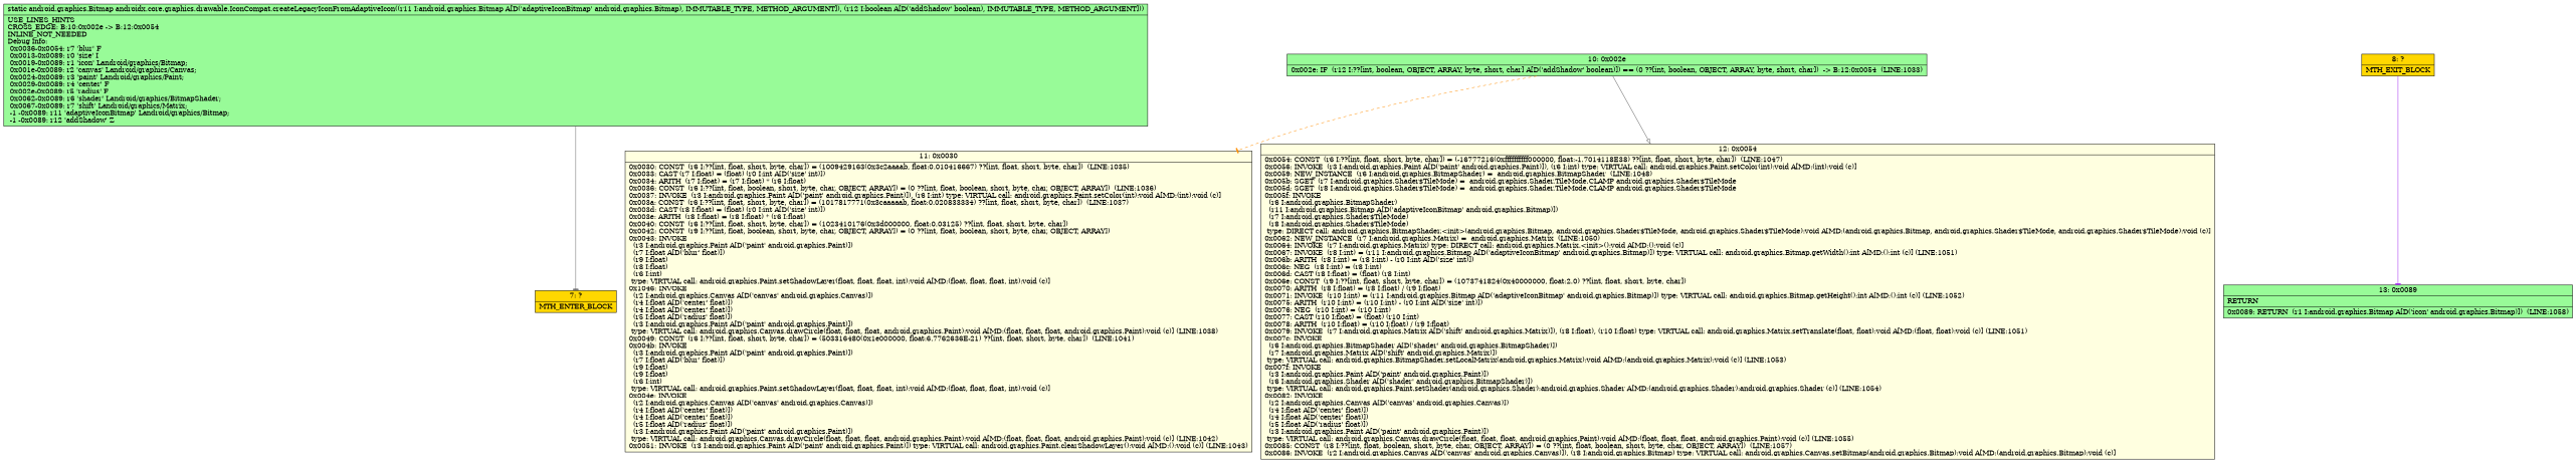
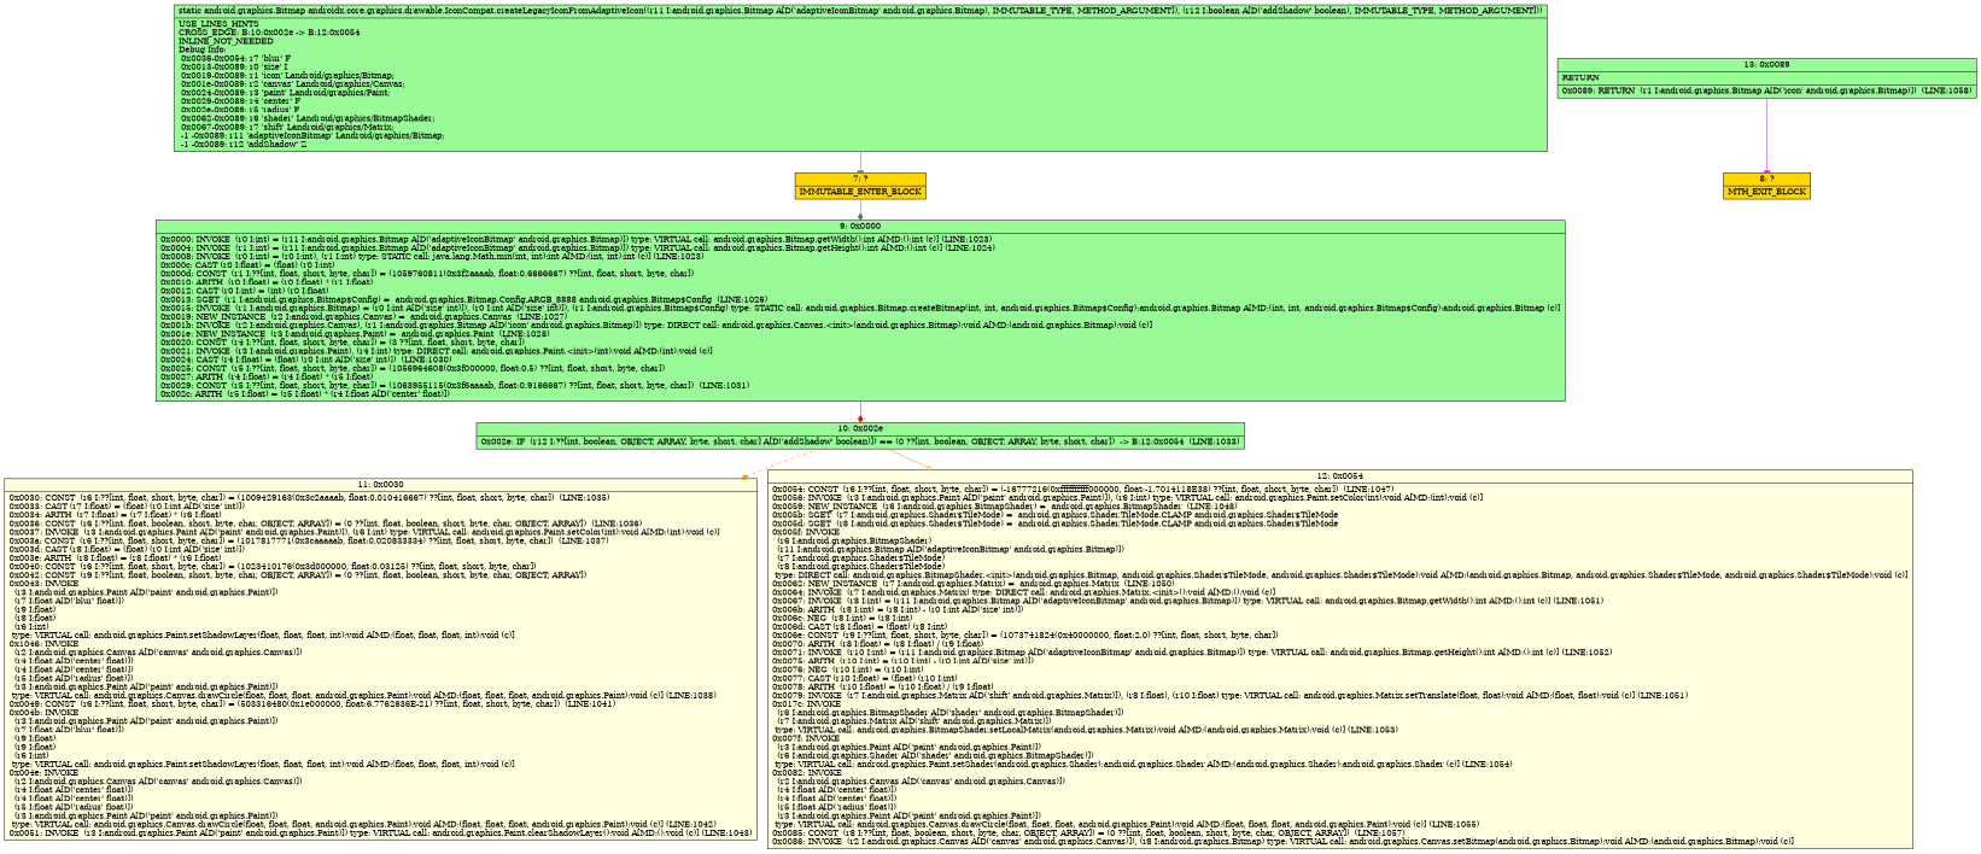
  digraph {
    node [fillcolor=palegreen shape=record style=filled]
    edge [arrowhead=diamond color=gray40]
-   n1 [fillcolor=gold label="{7\:\ ?|MTH_ENTER_BLOCK\l}"]
+   n1 [fillcolor=gold label="{7\:\ ?|IMMUTABLE_ENTER_BLOCK\l}"]
+   n2 [label="{9\:\ 0x0000|0x0000: INVOKE  (r0 I:int) = (r11 I:android.graphics.Bitmap A[D('adaptiveIconBitmap' android.graphics.Bitmap)]) type: VIRTUAL call: android.graphics.Bitmap.getWidth():int A[MD:():int (c)] (LINE:1023)\l0x0004: INVOKE  (r1 I:int) = (r11 I:android.graphics.Bitmap A[D('adaptiveIconBitmap' android.graphics.Bitmap)]) type: VIRTUAL call: android.graphics.Bitmap.getHeight():int A[MD:():int (c)] (LINE:1024)\l0x0008: INVOKE  (r0 I:int) = (r0 I:int), (r1 I:int) type: STATIC call: java.lang.Math.min(int, int):int A[MD:(int, int):int (c)] (LINE:1023)\l0x000c: CAST (r0 I:float) = (float) (r0 I:int) \l0x000d: CONST  (r1 I:??[int, float, short, byte, char]) = (1059760811(0x3f2aaaab, float:0.6666667) ??[int, float, short, byte, char]) \l0x0010: ARITH  (r0 I:float) = (r0 I:float) * (r1 I:float) \l0x0012: CAST (r0 I:int) = (int) (r0 I:float) \l0x0013: SGET  (r1 I:android.graphics.Bitmap$Config) =  android.graphics.Bitmap.Config.ARGB_8888 android.graphics.Bitmap$Config  (LINE:1026)\l0x0015: INVOKE  (r1 I:android.graphics.Bitmap) = (r0 I:int A[D('size' int)]), (r0 I:int A[D('size' int)]), (r1 I:android.graphics.Bitmap$Config) type: STATIC call: android.graphics.Bitmap.createBitmap(int, int, android.graphics.Bitmap$Config):android.graphics.Bitmap A[MD:(int, int, android.graphics.Bitmap$Config):android.graphics.Bitmap (c)]\l0x0019: NEW_INSTANCE  (r2 I:android.graphics.Canvas) =  android.graphics.Canvas  (LINE:1027)\l0x001b: INVOKE  (r2 I:android.graphics.Canvas), (r1 I:android.graphics.Bitmap A[D('icon' android.graphics.Bitmap)]) type: DIRECT call: android.graphics.Canvas.\<init\>(android.graphics.Bitmap):void A[MD:(android.graphics.Bitmap):void (c)]\l0x001e: NEW_INSTANCE  (r3 I:android.graphics.Paint) =  android.graphics.Paint  (LINE:1028)\l0x0020: CONST  (r4 I:??[int, float, short, byte, char]) = (3 ??[int, float, short, byte, char]) \l0x0021: INVOKE  (r3 I:android.graphics.Paint), (r4 I:int) type: DIRECT call: android.graphics.Paint.\<init\>(int):void A[MD:(int):void (c)]\l0x0024: CAST (r4 I:float) = (float) (r0 I:int A[D('size' int)])  (LINE:1030)\l0x0025: CONST  (r5 I:??[int, float, short, byte, char]) = (1056964608(0x3f000000, float:0.5) ??[int, float, short, byte, char]) \l0x0027: ARITH  (r4 I:float) = (r4 I:float) * (r5 I:float) \l0x0029: CONST  (r5 I:??[int, float, short, byte, char]) = (1063955115(0x3f6aaaab, float:0.9166667) ??[int, float, short, byte, char])  (LINE:1031)\l0x002c: ARITH  (r5 I:float) = (r5 I:float) * (r4 I:float A[D('center' float)]) \l}"]
    n3 [label="{10\:\ 0x002e|0x002e: IF  (r12 I:??[int, boolean, OBJECT, ARRAY, byte, short, char] A[D('addShadow' boolean)]) == (0 ??[int, boolean, OBJECT, ARRAY, byte, short, char])  \-\> B:12:0x0054  (LINE:1033)\l}"]
    n4 [fillcolor=lightyellow label="{11\:\ 0x0030|0x0030: CONST  (r6 I:??[int, float, short, byte, char]) = (1009429163(0x3c2aaaab, float:0.010416667) ??[int, float, short, byte, char])  (LINE:1035)\l0x0033: CAST (r7 I:float) = (float) (r0 I:int A[D('size' int)]) \l0x0034: ARITH  (r7 I:float) = (r7 I:float) * (r6 I:float) \l0x0036: CONST  (r6 I:??[int, float, boolean, short, byte, char, OBJECT, ARRAY]) = (0 ??[int, float, boolean, short, byte, char, OBJECT, ARRAY])  (LINE:1036)\l0x0037: INVOKE  (r3 I:android.graphics.Paint A[D('paint' android.graphics.Paint)]), (r6 I:int) type: VIRTUAL call: android.graphics.Paint.setColor(int):void A[MD:(int):void (c)]\l0x003a: CONST  (r6 I:??[int, float, short, byte, char]) = (1017817771(0x3caaaaab, float:0.020833334) ??[int, float, short, byte, char])  (LINE:1037)\l0x003d: CAST (r8 I:float) = (float) (r0 I:int A[D('size' int)]) \l0x003e: ARITH  (r8 I:float) = (r8 I:float) * (r6 I:float) \l0x0040: CONST  (r6 I:??[int, float, short, byte, char]) = (1023410176(0x3d000000, float:0.03125) ??[int, float, short, byte, char]) \l0x0042: CONST  (r9 I:??[int, float, boolean, short, byte, char, OBJECT, ARRAY]) = (0 ??[int, float, boolean, short, byte, char, OBJECT, ARRAY]) \l0x0043: INVOKE  \l  (r3 I:android.graphics.Paint A[D('paint' android.graphics.Paint)])\l  (r7 I:float A[D('blur' float)])\l  (r9 I:float)\l  (r8 I:float)\l  (r6 I:int)\l type: VIRTUAL call: android.graphics.Paint.setShadowLayer(float, float, float, int):void A[MD:(float, float, float, int):void (c)]\l0x1046: INVOKE  \l  (r2 I:android.graphics.Canvas A[D('canvas' android.graphics.Canvas)])\l  (r4 I:float A[D('center' float)])\l  (r4 I:float A[D('center' float)])\l  (r5 I:float A[D('radius' float)])\l  (r3 I:android.graphics.Paint A[D('paint' android.graphics.Paint)])\l type: VIRTUAL call: android.graphics.Canvas.drawCircle(float, float, float, android.graphics.Paint):void A[MD:(float, float, float, android.graphics.Paint):void (c)] (LINE:1038)\l0x0049: CONST  (r6 I:??[int, float, short, byte, char]) = (503316480(0x1e000000, float:6.7762636E\-21) ??[int, float, short, byte, char])  (LINE:1041)\l0x004b: INVOKE  \l  (r3 I:android.graphics.Paint A[D('paint' android.graphics.Paint)])\l  (r7 I:float A[D('blur' float)])\l  (r9 I:float)\l  (r9 I:float)\l  (r6 I:int)\l type: VIRTUAL call: android.graphics.Paint.setShadowLayer(float, float, float, int):void A[MD:(float, float, float, int):void (c)]\l0x004e: INVOKE  \l  (r2 I:android.graphics.Canvas A[D('canvas' android.graphics.Canvas)])\l  (r4 I:float A[D('center' float)])\l  (r4 I:float A[D('center' float)])\l  (r5 I:float A[D('radius' float)])\l  (r3 I:android.graphics.Paint A[D('paint' android.graphics.Paint)])\l type: VIRTUAL call: android.graphics.Canvas.drawCircle(float, float, float, android.graphics.Paint):void A[MD:(float, float, float, android.graphics.Paint):void (c)] (LINE:1042)\l0x0051: INVOKE  (r3 I:android.graphics.Paint A[D('paint' android.graphics.Paint)]) type: VIRTUAL call: android.graphics.Paint.clearShadowLayer():void A[MD:():void (c)] (LINE:1043)\l}"]
-   n5 [fillcolor=lightyellow label="{12\:\ 0x0054|0x0054: CONST  (r6 I:??[int, float, short, byte, char]) = (\-16777216(0xffffffffff000000, float:\-1.7014118E38) ??[int, float, short, byte, char])  (LINE:1047)\l0x0056: INVOKE  (r3 I:android.graphics.Paint A[D('paint' android.graphics.Paint)]), (r6 I:int) type: VIRTUAL call: android.graphics.Paint.setColor(int):void A[MD:(int):void (c)]\l0x0059: NEW_INSTANCE  (r6 I:android.graphics.BitmapShader) =  android.graphics.BitmapShader  (LINE:1048)\l0x005b: SGET  (r7 I:android.graphics.Shader$TileMode) =  android.graphics.Shader.TileMode.CLAMP android.graphics.Shader$TileMode \l0x005d: SGET  (r8 I:android.graphics.Shader$TileMode) =  android.graphics.Shader.TileMode.CLAMP android.graphics.Shader$TileMode \l0x005f: INVOKE  \l  (r6 I:android.graphics.BitmapShader)\l  (r11 I:android.graphics.Bitmap A[D('adaptiveIconBitmap' android.graphics.Bitmap)])\l  (r7 I:android.graphics.Shader$TileMode)\l  (r8 I:android.graphics.Shader$TileMode)\l type: DIRECT call: android.graphics.BitmapShader.\<init\>(android.graphics.Bitmap, android.graphics.Shader$TileMode, android.graphics.Shader$TileMode):void A[MD:(android.graphics.Bitmap, android.graphics.Shader$TileMode, android.graphics.Shader$TileMode):void (c)]\l0x0062: NEW_INSTANCE  (r7 I:android.graphics.Matrix) =  android.graphics.Matrix  (LINE:1050)\l0x0064: INVOKE  (r7 I:android.graphics.Matrix) type: DIRECT call: android.graphics.Matrix.\<init\>():void A[MD:():void (c)]\l0x0067: INVOKE  (r8 I:int) = (r11 I:android.graphics.Bitmap A[D('adaptiveIconBitmap' android.graphics.Bitmap)]) type: VIRTUAL call: android.graphics.Bitmap.getWidth():int A[MD:():int (c)] (LINE:1051)\l0x006b: ARITH  (r8 I:int) = (r8 I:int) \- (r0 I:int A[D('size' int)]) \l0x006c: NEG  (r8 I:int) = (r8 I:int) \l0x006d: CAST (r8 I:float) = (float) (r8 I:int) \l0x006e: CONST  (r9 I:??[int, float, short, byte, char]) = (1073741824(0x40000000, float:2.0) ??[int, float, short, byte, char]) \l0x0070: ARITH  (r8 I:float) = (r8 I:float) \/ (r9 I:float) \l0x0071: INVOKE  (r10 I:int) = (r11 I:android.graphics.Bitmap A[D('adaptiveIconBitmap' android.graphics.Bitmap)]) type: VIRTUAL call: android.graphics.Bitmap.getHeight():int A[MD:():int (c)] (LINE:1052)\l0x0075: ARITH  (r10 I:int) = (r10 I:int) \- (r0 I:int A[D('size' int)]) \l0x0076: NEG  (r10 I:int) = (r10 I:int) \l0x0077: CAST (r10 I:float) = (float) (r10 I:int) \l0x0078: ARITH  (r10 I:float) = (r10 I:float) \/ (r9 I:float) \l0x0079: INVOKE  (r7 I:android.graphics.Matrix A[D('shift' android.graphics.Matrix)]), (r8 I:float), (r10 I:float) type: VIRTUAL call: android.graphics.Matrix.setTranslate(float, float):void A[MD:(float, float):void (c)] (LINE:1051)\l0x007c: INVOKE  \l  (r6 I:android.graphics.BitmapShader A[D('shader' android.graphics.BitmapShader)])\l  (r7 I:android.graphics.Matrix A[D('shift' android.graphics.Matrix)])\l type: VIRTUAL call: android.graphics.BitmapShader.setLocalMatrix(android.graphics.Matrix):void A[MD:(android.graphics.Matrix):void (c)] (LINE:1053)\l0x007f: INVOKE  \l  (r3 I:android.graphics.Paint A[D('paint' android.graphics.Paint)])\l  (r6 I:android.graphics.Shader A[D('shader' android.graphics.BitmapShader)])\l type: VIRTUAL call: android.graphics.Paint.setShader(android.graphics.Shader):android.graphics.Shader A[MD:(android.graphics.Shader):android.graphics.Shader (c)] (LINE:1054)\l0x0082: INVOKE  \l  (r2 I:android.graphics.Canvas A[D('canvas' android.graphics.Canvas)])\l  (r4 I:float A[D('center' float)])\l  (r4 I:float A[D('center' float)])\l  (r5 I:float A[D('radius' float)])\l  (r3 I:android.graphics.Paint A[D('paint' android.graphics.Paint)])\l type: VIRTUAL call: android.graphics.Canvas.drawCircle(float, float, float, android.graphics.Paint):void A[MD:(float, float, float, android.graphics.Paint):void (c)] (LINE:1055)\l0x0085: CONST  (r8 I:??[int, float, boolean, short, byte, char, OBJECT, ARRAY]) = (0 ??[int, float, boolean, short, byte, char, OBJECT, ARRAY])  (LINE:1057)\l0x0086: INVOKE  (r2 I:android.graphics.Canvas A[D('canvas' android.graphics.Canvas)]), (r8 I:android.graphics.Bitmap) type: VIRTUAL call: android.graphics.Canvas.setBitmap(android.graphics.Bitmap):void A[MD:(android.graphics.Bitmap):void (c)]\l}"]
+   n5 [fillcolor=lightyellow label="{12\:\ 0x0054|0x0054: CONST  (r6 I:??[int, float, short, byte, char]) = (\-16777216(0xffffffffff000000, float:\-1.7014118E38) ??[int, float, short, byte, char])  (LINE:1047)\l0x0056: INVOKE  (r3 I:android.graphics.Paint A[D('paint' android.graphics.Paint)]), (r6 I:int) type: VIRTUAL call: android.graphics.Paint.setColor(int):void A[MD:(int):void (c)]\l0x0059: NEW_INSTANCE  (r6 I:android.graphics.BitmapShader) =  android.graphics.BitmapShader  (LINE:1048)\l0x005b: SGET  (r7 I:android.graphics.Shader$TileMode) =  android.graphics.Shader.TileMode.CLAMP android.graphics.Shader$TileMode \l0x005d: SGET  (r8 I:android.graphics.Shader$TileMode) =  android.graphics.Shader.TileMode.CLAMP android.graphics.Shader$TileMode \l0x005f: INVOKE  \l  (r6 I:android.graphics.BitmapShader)\l  (r11 I:android.graphics.Bitmap A[D('adaptiveIconBitmap' android.graphics.Bitmap)])\l  (r7 I:android.graphics.Shader$TileMode)\l  (r8 I:android.graphics.Shader$TileMode)\l type: DIRECT call: android.graphics.BitmapShader.\<init\>(android.graphics.Bitmap, android.graphics.Shader$TileMode, android.graphics.Shader$TileMode):void A[MD:(android.graphics.Bitmap, android.graphics.Shader$TileMode, android.graphics.Shader$TileMode):void (c)]\l0x0062: NEW_INSTANCE  (r7 I:android.graphics.Matrix) =  android.graphics.Matrix  (LINE:1050)\l0x0064: INVOKE  (r7 I:android.graphics.Matrix) type: DIRECT call: android.graphics.Matrix.\<init\>():void A[MD:():void (c)]\l0x0067: INVOKE  (r8 I:int) = (r11 I:android.graphics.Bitmap A[D('adaptiveIconBitmap' android.graphics.Bitmap)]) type: VIRTUAL call: android.graphics.Bitmap.getWidth():int A[MD:():int (c)] (LINE:1051)\l0x006b: ARITH  (r8 I:int) = (r8 I:int) \- (r0 I:int A[D('size' int)]) \l0x006c: NEG  (r8 I:int) = (r8 I:int) \l0x006d: CAST (r8 I:float) = (float) (r8 I:int) \l0x006e: CONST  (r9 I:??[int, float, short, byte, char]) = (1073741824(0x40000000, float:2.0) ??[int, float, short, byte, char]) \l0x0070: ARITH  (r8 I:float) = (r8 I:float) \/ (r9 I:float) \l0x0071: INVOKE  (r10 I:int) = (r11 I:android.graphics.Bitmap A[D('adaptiveIconBitmap' android.graphics.Bitmap)]) type: VIRTUAL call: android.graphics.Bitmap.getHeight():int A[MD:():int (c)] (LINE:1052)\l0x0075: ARITH  (r10 I:int) = (r10 I:int) \- (r0 I:int A[D('size' int)]) \l0x0076: NEG  (r10 I:int) = (r10 I:int) \l0x0077: CAST (r10 I:float) = (float) (r10 I:int) \l0x0078: ARITH  (r10 I:float) = (r10 I:float) \/ (r9 I:float) \l0x0079: INVOKE  (r7 I:android.graphics.Matrix A[D('shift' android.graphics.Matrix)]), (r8 I:float), (r10 I:float) type: VIRTUAL call: android.graphics.Matrix.setTranslate(float, float):void A[MD:(float, float):void (c)] (LINE:1051)\l0x017c: INVOKE  \l  (r6 I:android.graphics.BitmapShader A[D('shader' android.graphics.BitmapShader)])\l  (r7 I:android.graphics.Matrix A[D('shift' android.graphics.Matrix)])\l type: VIRTUAL call: android.graphics.BitmapShader.setLocalMatrix(android.graphics.Matrix):void A[MD:(android.graphics.Matrix):void (c)] (LINE:1053)\l0x007f: INVOKE  \l  (r3 I:android.graphics.Paint A[D('paint' android.graphics.Paint)])\l  (r6 I:android.graphics.Shader A[D('shader' android.graphics.BitmapShader)])\l type: VIRTUAL call: android.graphics.Paint.setShader(android.graphics.Shader):android.graphics.Shader A[MD:(android.graphics.Shader):android.graphics.Shader (c)] (LINE:1054)\l0x0082: INVOKE  \l  (r2 I:android.graphics.Canvas A[D('canvas' android.graphics.Canvas)])\l  (r4 I:float A[D('center' float)])\l  (r4 I:float A[D('center' float)])\l  (r5 I:float A[D('radius' float)])\l  (r3 I:android.graphics.Paint A[D('paint' android.graphics.Paint)])\l type: VIRTUAL call: android.graphics.Canvas.drawCircle(float, float, float, android.graphics.Paint):void A[MD:(float, float, float, android.graphics.Paint):void (c)] (LINE:1055)\l0x0085: CONST  (r8 I:??[int, float, boolean, short, byte, char, OBJECT, ARRAY]) = (0 ??[int, float, boolean, short, byte, char, OBJECT, ARRAY])  (LINE:1057)\l0x0086: INVOKE  (r2 I:android.graphics.Canvas A[D('canvas' android.graphics.Canvas)]), (r8 I:android.graphics.Bitmap) type: VIRTUAL call: android.graphics.Canvas.setBitmap(android.graphics.Bitmap):void A[MD:(android.graphics.Bitmap):void (c)]\l}"]
    n6 [label="{13\:\ 0x0089|RETURN\l|0x0089: RETURN  (r1 I:android.graphics.Bitmap A[D('icon' android.graphics.Bitmap)])  (LINE:1058)\l}"]
    n7 [fillcolor=gold label="{8\:\ ?|MTH_EXIT_BLOCK\l}"]
    n8 [label="{static android.graphics.Bitmap androidx.core.graphics.drawable.IconCompat.createLegacyIconFromAdaptiveIcon((r11 I:android.graphics.Bitmap A[D('adaptiveIconBitmap' android.graphics.Bitmap), IMMUTABLE_TYPE, METHOD_ARGUMENT]), (r12 I:boolean A[D('addShadow' boolean), IMMUTABLE_TYPE, METHOD_ARGUMENT]))  | USE_LINES_HINTS\lCROSS_EDGE: B:10:0x002e \-\> B:12:0x0054\lINLINE_NOT_NEEDED\lDebug Info:\l  0x0036\-0x0054: r7 'blur' F\l  0x0013\-0x0089: r0 'size' I\l  0x0019\-0x0089: r1 'icon' Landroid\/graphics\/Bitmap;\l  0x001e\-0x0089: r2 'canvas' Landroid\/graphics\/Canvas;\l  0x0024\-0x0089: r3 'paint' Landroid\/graphics\/Paint;\l  0x0029\-0x0089: r4 'center' F\l  0x002e\-0x0089: r5 'radius' F\l  0x0062\-0x0089: r6 'shader' Landroid\/graphics\/BitmapShader;\l  0x0067\-0x0089: r7 'shift' Landroid\/graphics\/Matrix;\l  \-1 \-0x0089: r11 'adaptiveIconBitmap' Landroid\/graphics\/Bitmap;\l  \-1 \-0x0089: r12 'addShadow' Z\l}"]
-   n3 -> n4 [arrowhead=tee color=darkorange style=dashed]
-   n3 -> n5 [arrowhead=onormal]
-   n7 -> n6 [arrowhead=tee color=purple]
+   n1 -> n2
+   n2 -> n3 [color=red]
+   n3 -> n4 [color=darkorange style=dashed]
+   n3 -> n5 [arrowhead=onormal color=darkorange]
+   n6 -> n7 [arrowhead=tee color=purple]
    n8 -> n1 [arrowhead=tee]
  }
